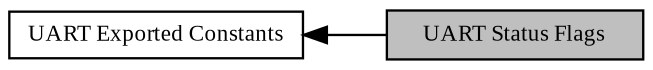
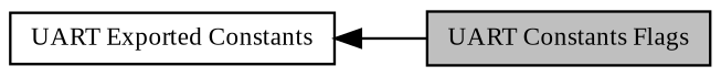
  digraph {
    rankdir=LR
    fontname="Liberation Serif"
    node [color=black fontname="Liberation Serif" fontsize=10 shape=record style=filled]
-   n1 [fillcolor=grey75 fontcolor=black height=0.2 label="UART Status Flags" width=0.4]
+   n1 [fillcolor=grey75 fontcolor=black height=0.2 label="UART Constants Flags" width=0.4]
    n2 [fillcolor=white height=0.2 label="UART Exported Constants" width=0.4]
    n2 -> n1 [dir=back fontname="Liberation Serif" fontsize=10 labelfontname=Helvetica labelfontsize=10 shape=plaintext style=solid]
  }
